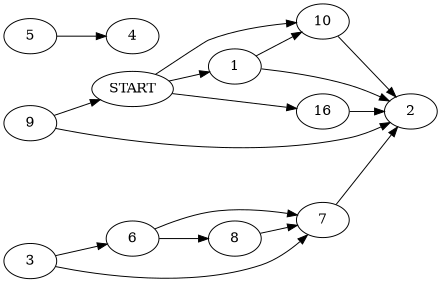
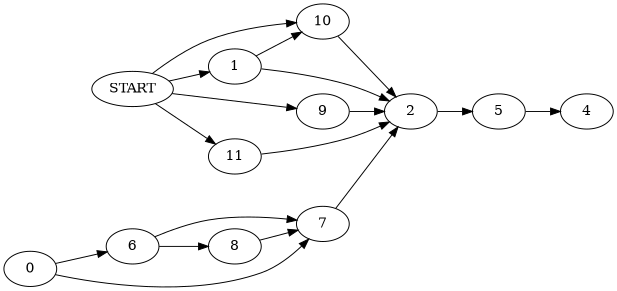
  digraph {
    rankdir=LR
    n1 [label=START]
    1
    9
    10
-   11 [label=16]
+   11
    2
    5
-   3
+   3 [label=0]
    6
    7
    4
    8
    n1 -> 1
-   9 -> n1
+   n1 -> 9
    n1 -> 10
    n1 -> 11
    1 -> 10
    1 -> 2
    9 -> 2
    10 -> 2
    11 -> 2
+   2 -> 5
    5 -> 4
    3 -> 6
    3 -> 7
    6 -> 7
    6 -> 8
    7 -> 2
    8 -> 7
  }
